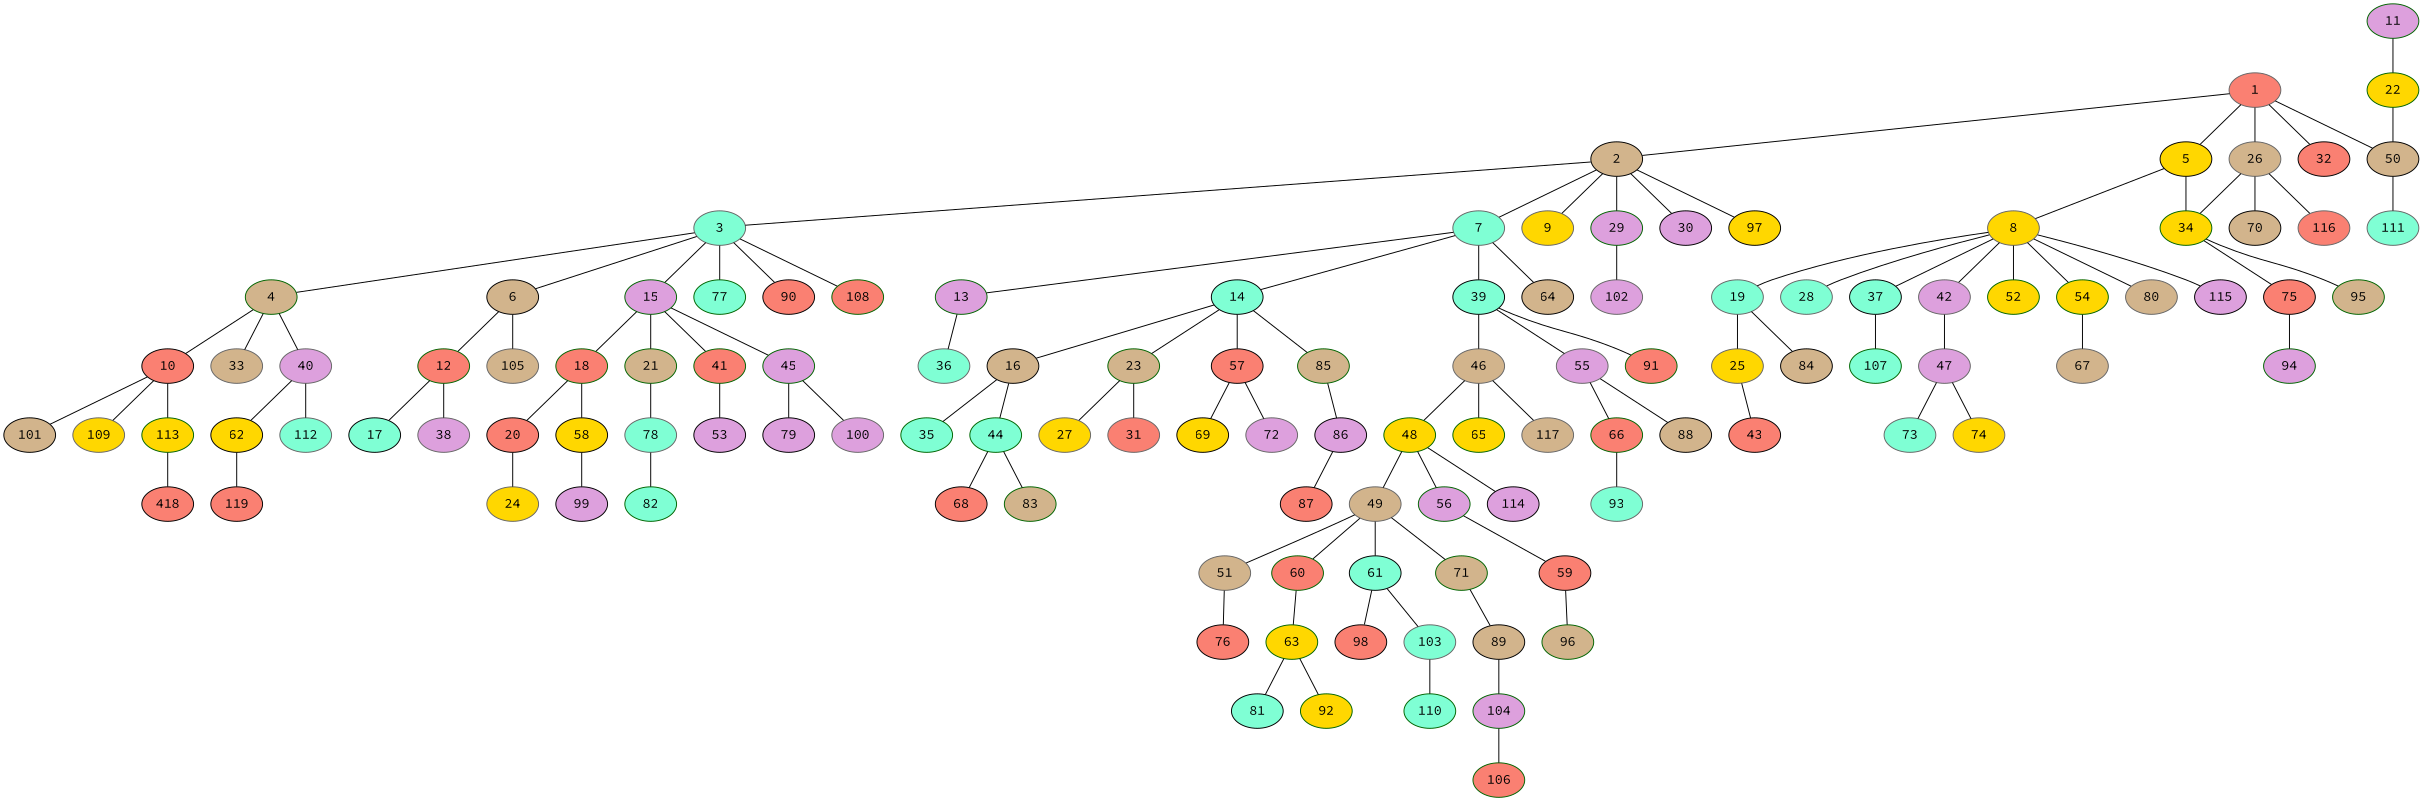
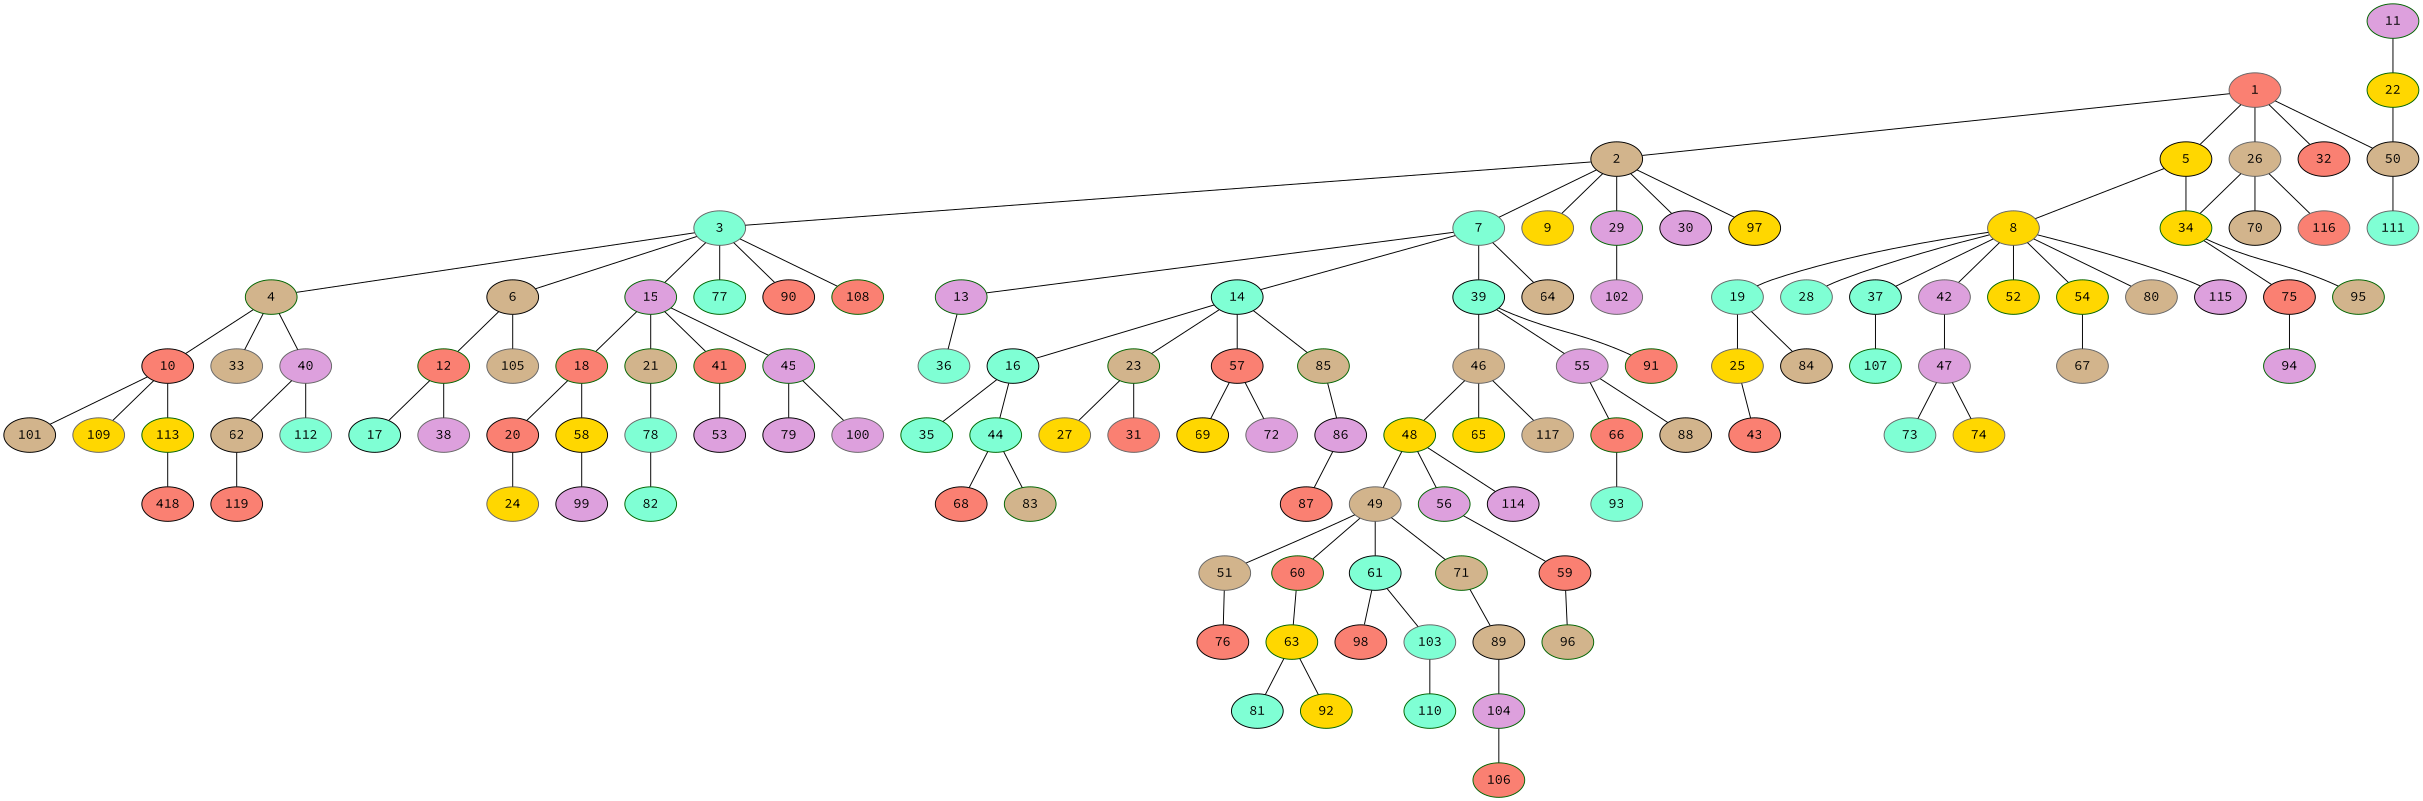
  graph {
    fontname="Source Code Pro"
    node [color=black fillcolor=tan fontname="Source Code Pro" style=filled]
    edge [fontname="Source Code Pro"]
    1 [color=gray40 fillcolor=salmon]
    2
    5 [fillcolor=gold]
    26 [color=gray40]
    32 [fillcolor=salmon]
    50
    3 [color=gray40 fillcolor=aquamarine]
    7 [color=gray40 fillcolor=aquamarine]
    9 [color=gray40 fillcolor=gold]
    29 [color=darkgreen fillcolor=plum]
    30 [fillcolor=plum]
    97 [fillcolor=gold]
    8 [color=gray40 fillcolor=gold]
    34 [color=darkgreen fillcolor=gold]
    70
    116 [color=gray40 fillcolor=salmon]
    111 [color=gray40 fillcolor=aquamarine]
    4 [color=darkgreen]
    6
    15 [color=darkgreen fillcolor=plum]
    77 [color=darkgreen fillcolor=aquamarine]
    90 [fillcolor=salmon]
    108 [color=darkgreen fillcolor=salmon]
    13 [color=darkgreen fillcolor=plum]
    14 [fillcolor=aquamarine]
    39 [fillcolor=aquamarine]
    64
    102 [color=gray40 fillcolor=plum]
    10 [fillcolor=salmon]
    33 [color=gray40]
    40 [color=gray40 fillcolor=plum]
    12 [color=darkgreen fillcolor=salmon]
    105 [color=gray40]
    18 [color=darkgreen fillcolor=salmon]
    21 [color=darkgreen]
    41 [color=darkgreen fillcolor=salmon]
    45 [color=darkgreen fillcolor=plum]
    101
    109 [color=gray40 fillcolor=gold]
    113 [color=darkgreen fillcolor=gold]
-   62 [fillcolor=gold]
+   62
    112 [color=gray40 fillcolor=aquamarine]
    19 [color=gray40 fillcolor=aquamarine]
    28 [color=gray40 fillcolor=aquamarine]
    37 [fillcolor=aquamarine]
    42 [color=gray40 fillcolor=plum]
    52 [color=darkgreen fillcolor=gold]
    54 [color=darkgreen fillcolor=gold]
    80 [color=gray40]
    115 [fillcolor=plum]
    11 [color=darkgreen fillcolor=plum]
    22 [color=darkgreen fillcolor=gold]
    17 [fillcolor=aquamarine]
    38 [color=gray40 fillcolor=plum]
    36 [color=gray40 fillcolor=aquamarine]
-   16
+   16 [fillcolor=aquamarine]
    23 [color=darkgreen]
    57 [fillcolor=salmon]
    85 [color=darkgreen]
    46 [color=gray40]
    55 [color=gray40 fillcolor=plum]
    91 [color=darkgreen fillcolor=salmon]
    25 [color=gray40 fillcolor=gold]
    84
    107 [color=darkgreen fillcolor=aquamarine]
    47 [color=gray40 fillcolor=plum]
    67 [color=gray40]
    n68 [fillcolor=salmon label=418]
    35 [color=darkgreen fillcolor=aquamarine]
    44 [color=darkgreen fillcolor=aquamarine]
    27 [color=gray40 fillcolor=gold]
    31 [color=gray40 fillcolor=salmon]
    69 [fillcolor=gold]
    72 [color=gray40 fillcolor=plum]
    86 [fillcolor=plum]
    20 [fillcolor=salmon]
    58 [fillcolor=gold]
    78 [color=gray40 fillcolor=aquamarine]
    53 [fillcolor=plum]
    79 [fillcolor=plum]
    100 [color=gray40 fillcolor=plum]
    24 [color=gray40 fillcolor=gold]
    99 [fillcolor=plum]
    43 [fillcolor=salmon]
    82 [color=darkgreen fillcolor=aquamarine]
    75 [fillcolor=salmon]
    95 [color=darkgreen]
    68 [fillcolor=salmon]
    83 [color=darkgreen]
    94 [color=darkgreen fillcolor=plum]
    48 [color=darkgreen fillcolor=gold]
    65 [color=darkgreen fillcolor=gold]
    117 [color=gray40]
    66 [color=darkgreen fillcolor=salmon]
    88
    119 [fillcolor=salmon]
    73 [color=gray40 fillcolor=aquamarine]
    74 [color=gray40 fillcolor=gold]
    49 [color=gray40]
    56 [color=darkgreen fillcolor=plum]
    114 [fillcolor=plum]
    51 [color=gray40]
    60 [color=darkgreen fillcolor=salmon]
    61 [fillcolor=aquamarine]
    71 [color=darkgreen]
    59 [fillcolor=salmon]
    76 [fillcolor=salmon]
    63 [color=darkgreen fillcolor=gold]
    98 [fillcolor=salmon]
    103 [color=gray40 fillcolor=aquamarine]
    89
    93 [color=gray40 fillcolor=aquamarine]
    96 [color=darkgreen]
    81 [fillcolor=aquamarine]
    92 [color=darkgreen fillcolor=gold]
    110 [color=darkgreen fillcolor=aquamarine]
    104 [color=darkgreen fillcolor=plum]
    87 [fillcolor=salmon]
    106 [color=darkgreen fillcolor=salmon]
    1 -- 2
    1 -- 5
    1 -- 26
    1 -- 32
    1 -- 50
    2 -- 3
    2 -- 7
    2 -- 9
    2 -- 29
    2 -- 30
    2 -- 97
    5 -- 8
    5 -- 34
    26 -- 34
    26 -- 70
    26 -- 116
    50 -- 111
    3 -- 4
    3 -- 6
    3 -- 15
    3 -- 77
    3 -- 90
    3 -- 108
    7 -- 13
    7 -- 14
    7 -- 39
    7 -- 64
    29 -- 102
    8 -- 19
    8 -- 28
    8 -- 37
    8 -- 42
    8 -- 52
    8 -- 54
    8 -- 80
    8 -- 115
    34 -- 75
    34 -- 95
    4 -- 10
    4 -- 33
    4 -- 40
    6 -- 12
    6 -- 105
    15 -- 18
    15 -- 21
    15 -- 41
    15 -- 45
    13 -- 36
    14 -- 16
    14 -- 23
    14 -- 57
    14 -- 85
    39 -- 46
    39 -- 55
    39 -- 91
    10 -- 101
    10 -- 109
    10 -- 113
    40 -- 62
    40 -- 112
    12 -- 17
    12 -- 38
    18 -- 20
    18 -- 58
    21 -- 78
    41 -- 53
    45 -- 79
    45 -- 100
    113 -- n68
    62 -- 119
    19 -- 25
    19 -- 84
    37 -- 107
    42 -- 47
    54 -- 67
    11 -- 22
    22 -- 50
    16 -- 35
    16 -- 44
    23 -- 27
    23 -- 31
    57 -- 69
    57 -- 72
    85 -- 86
    46 -- 48
    46 -- 65
    46 -- 117
    55 -- 66
    55 -- 88
    25 -- 43
    47 -- 73
    47 -- 74
    44 -- 68
    44 -- 83
    86 -- 87
    20 -- 24
    58 -- 99
    78 -- 82
    75 -- 94
    48 -- 49
    48 -- 56
    48 -- 114
    66 -- 93
    49 -- 51
    49 -- 60
    49 -- 61
    49 -- 71
    56 -- 59
    51 -- 76
    60 -- 63
    61 -- 98
    61 -- 103
    71 -- 89
    59 -- 96
    63 -- 81
    63 -- 92
    103 -- 110
    89 -- 104
    104 -- 106
  }
